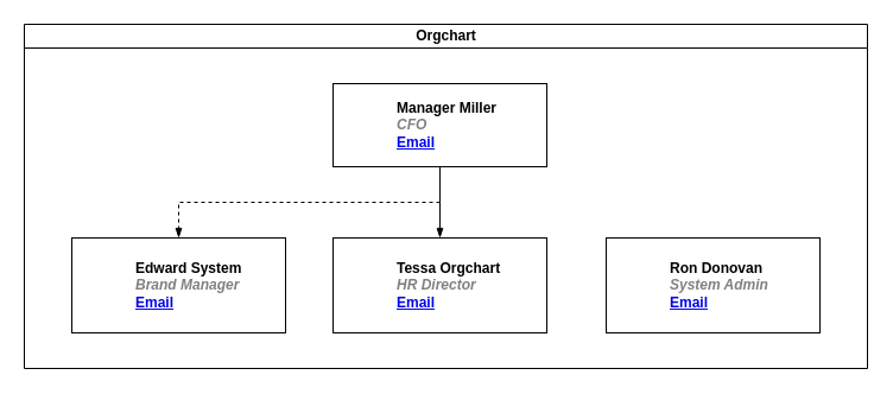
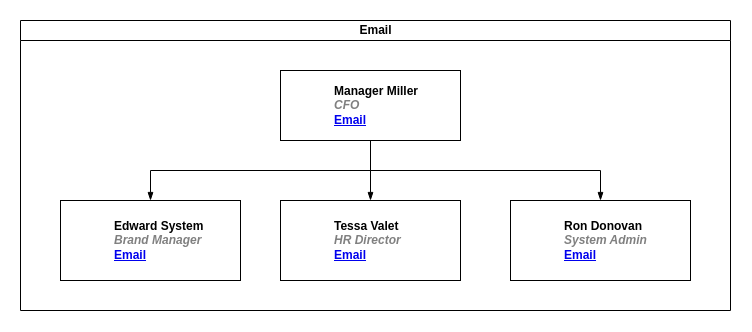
  <mxCell id="0" />
  <mxCell id="1" parent="0" />
- <mxCell id="2" value="Orgchart" style="swimlane;html=1;startSize=20;horizontal=1;containerType=tree;glass=0;" parent="1" vertex="1"><mxGeometry x="20" y="20" width="710" height="290" as="geometry" /></mxCell>
+ <mxCell id="2" value="Email" style="swimlane;html=1;startSize=20;horizontal=1;containerType=tree;glass=0;" parent="1" vertex="1"><mxGeometry x="20" y="20" width="710" height="290" as="geometry" /></mxCell>
  <mxCell id="3" value="Manager Miller&lt;br&gt;&lt;i style=&quot;color: gray&quot;&gt;CFO&lt;/i&gt;&lt;br&gt;&lt;a href=&quot;mailto:me@example.com&quot;&gt;Email&lt;/a&gt;" style="label;image=https://cdn3.iconfinder.com/data/icons/user-avatars-1/512/users-9-2-128.png;whiteSpace=wrap;html=1;rounded=0;glass=0;treeMoving=1;treeFolding=1;" parent="2" vertex="1"><mxGeometry x="260" y="50" width="180" height="70" as="geometry" /></mxCell>
- <mxCell id="4" value="" style="endArrow=blockThin;endFill=1;fontSize=11;edgeStyle=elbowEdgeStyle;elbow=vertical;rounded=0;dashed=1;" parent="2" source="3" target="5" edge="1"><mxGeometry relative="1" as="geometry" /></mxCell>
+ <mxCell id="4" value="" style="endArrow=blockThin;endFill=1;fontSize=11;edgeStyle=elbowEdgeStyle;elbow=vertical;rounded=0;" parent="2" source="3" target="5" edge="1"><mxGeometry relative="1" as="geometry" /></mxCell>
  <mxCell id="5" value="Edward System&lt;br&gt;&lt;i style=&quot;color: gray&quot;&gt;Brand Manager&lt;/i&gt;&lt;br&gt;&lt;a href=&quot;mailto:me@example.com&quot;&gt;Email&lt;/a&gt;" style="label;image=https://cdn3.iconfinder.com/data/icons/user-avatars-1/512/users-10-3-128.png;whiteSpace=wrap;html=1;rounded=0;glass=0;treeFolding=1;treeMoving=1;" parent="2" vertex="1"><mxGeometry x="40" y="180" width="180" height="80" as="geometry" /></mxCell>
  <mxCell id="6" value="" style="endArrow=blockThin;endFill=1;fontSize=11;edgeStyle=elbowEdgeStyle;elbow=vertical;rounded=0;" parent="2" source="3" target="7" edge="1"><mxGeometry relative="1" as="geometry" /></mxCell>
- <mxCell id="7" value="Tessa Orgchart&lt;br&gt;&lt;i style=&quot;color: gray&quot;&gt;HR Director&lt;/i&gt;&lt;br&gt;&lt;a href=&quot;mailto:me@example.com&quot;&gt;Email&lt;/a&gt;" style="label;image=https://cdn3.iconfinder.com/data/icons/user-avatars-1/512/users-3-128.png;whiteSpace=wrap;html=1;rounded=0;glass=0;treeFolding=1;treeMoving=1;" parent="2" vertex="1"><mxGeometry x="260" y="180" width="180" height="80" as="geometry" /></mxCell>
+ <mxCell id="7" value="Tessa Valet&lt;br&gt;&lt;i style=&quot;color: gray&quot;&gt;HR Director&lt;/i&gt;&lt;br&gt;&lt;a href=&quot;mailto:me@example.com&quot;&gt;Email&lt;/a&gt;" style="label;image=https://cdn3.iconfinder.com/data/icons/user-avatars-1/512/users-3-128.png;whiteSpace=wrap;html=1;rounded=0;glass=0;treeFolding=1;treeMoving=1;" parent="2" vertex="1"><mxGeometry x="260" y="180" width="180" height="80" as="geometry" /></mxCell>
+ <mxCell id="8" value="" style="endArrow=blockThin;endFill=1;fontSize=11;edgeStyle=elbowEdgeStyle;elbow=vertical;rounded=0;" parent="2" source="3" target="9" edge="1"><mxGeometry relative="1" as="geometry" /></mxCell>
  <mxCell id="9" value="Ron Donovan&lt;br&gt;&lt;i style=&quot;color: gray&quot;&gt;System Admin&lt;/i&gt;&lt;br&gt;&lt;a href=&quot;mailto:me@example.com&quot;&gt;Email&lt;/a&gt;" style="label;image=https://cdn3.iconfinder.com/data/icons/user-avatars-1/512/users-2-128.png;whiteSpace=wrap;html=1;rounded=0;glass=0;" parent="2" vertex="1"><mxGeometry x="490" y="180" width="180" height="80" as="geometry" /></mxCell>
